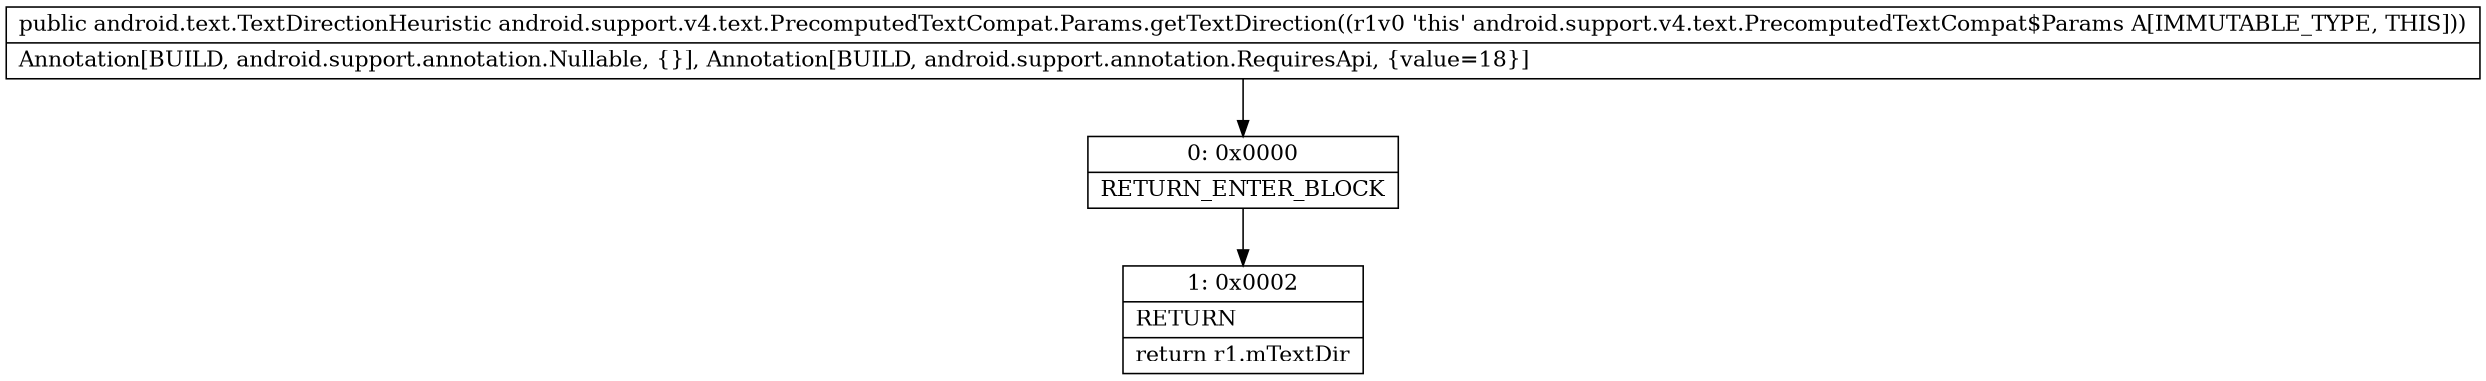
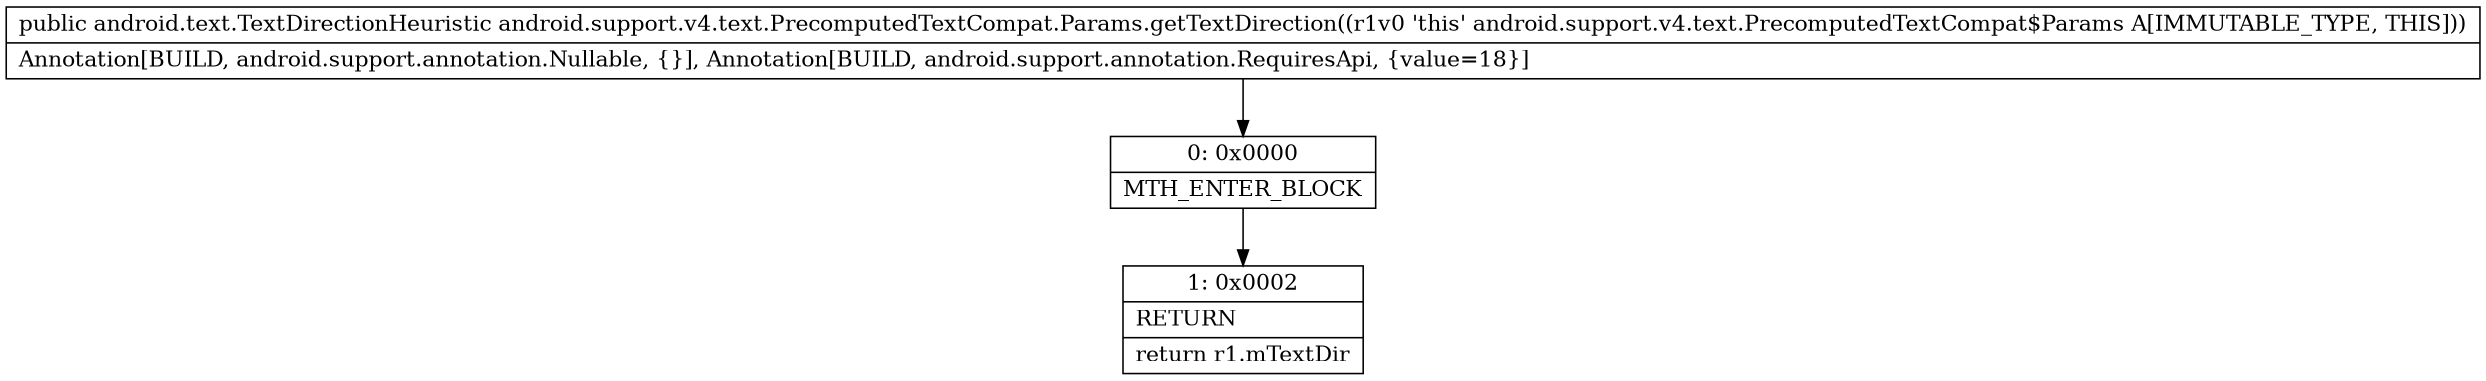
  digraph {
    node [shape=record]
-   n1 [label="{0\:\ 0x0000|RETURN_ENTER_BLOCK\l}"]
+   n1 [label="{0\:\ 0x0000|MTH_ENTER_BLOCK\l}"]
    n2 [label="{1\:\ 0x0002|RETURN\l|return r1.mTextDir\l}"]
    n3 [label="{public android.text.TextDirectionHeuristic android.support.v4.text.PrecomputedTextCompat.Params.getTextDirection((r1v0 'this' android.support.v4.text.PrecomputedTextCompat$Params A[IMMUTABLE_TYPE, THIS]))  | Annotation[BUILD, android.support.annotation.Nullable, \{\}], Annotation[BUILD, android.support.annotation.RequiresApi, \{value=18\}]\l}"]
    n1 -> n2
    n3 -> n1
  }
